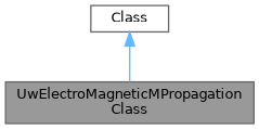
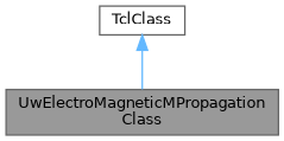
  digraph {
    node [color=gray40 fontname=Helvetica fontsize=10 shape=box style=filled]
    n1 [fillcolor=grey60 fontcolor=black height=0.2 label="UwElectroMagneticMPropagation\lClass" width=0.4]
-   n2 [fillcolor=white height=0.2 label=Class width=0.4]
+   n2 [fillcolor=white height=0.2 label=TclClass width=0.4]
    n2 -> n1 [color=steelblue1 dir=back fontname=Helvetica fontsize=10 labelfontname=Helvetica labelfontsize=10 style=solid]
  }
